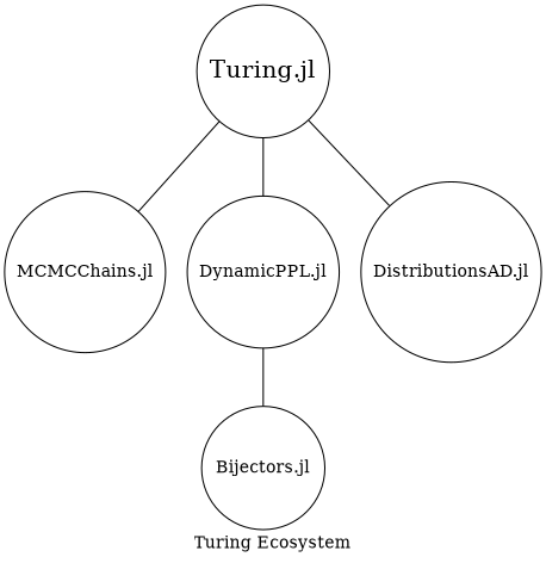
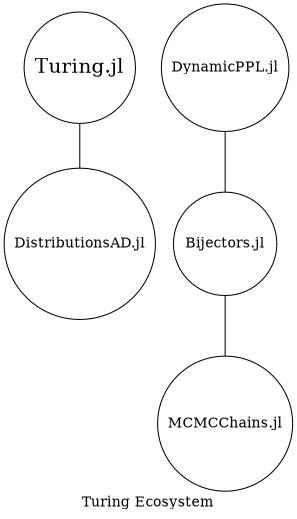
  graph {
    label="Turing Ecosystem"
    labelloc=b
    normalize=0
    node [shape=circle]
    n1 [fontsize=20 label="Turing.jl" width=1.4]
    n2 [label="MCMCChains.jl" width=1.4]
    n3 [label="DynamicPPL.jl" width=1.4]
    n4 [label="DistributionsAD.jl" width=1.4]
    n5 [label="Bijectors.jl" width=1.4]
-   n1 -- n2
-   n1 -- n3
+   n5 -- n2
    n1 -- n4
    n3 -- n5
  }
